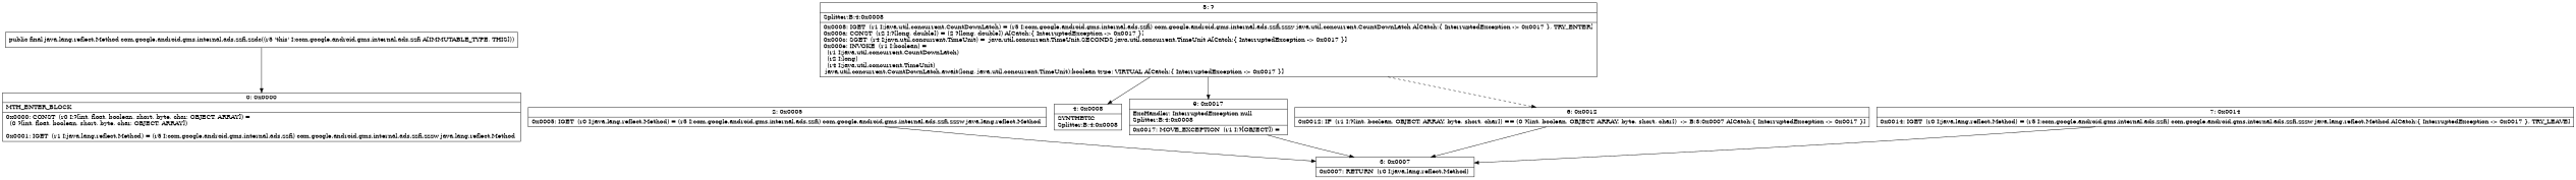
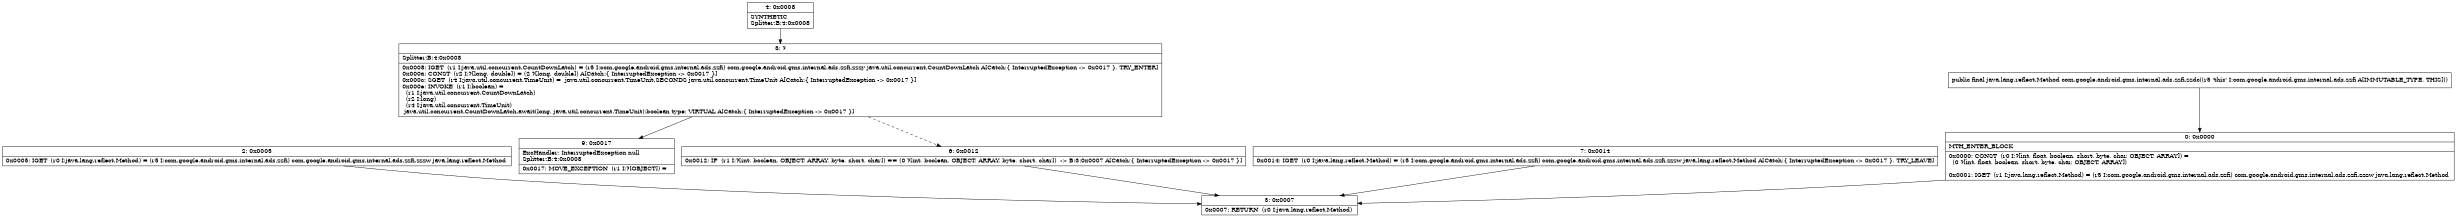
  digraph {
    node [shape=record]
    n1 [label="{0\:\ 0x0000|MTH_ENTER_BLOCK\l|0x0000: CONST  (r0 I:?[int, float, boolean, short, byte, char, OBJECT, ARRAY]) = \l  (0 ?[int, float, boolean, short, byte, char, OBJECT, ARRAY])\l \l0x0001: IGET  (r1 I:java.lang.reflect.Method) = (r5 I:com.google.android.gms.internal.ads.zzfi) com.google.android.gms.internal.ads.zzfi.zzzw java.lang.reflect.Method \l}"]
    n2 [label="{2\:\ 0x0005|0x0005: IGET  (r0 I:java.lang.reflect.Method) = (r5 I:com.google.android.gms.internal.ads.zzfi) com.google.android.gms.internal.ads.zzfi.zzzw java.lang.reflect.Method \l}"]
    n3 [label="{3\:\ 0x0007|0x0007: RETURN  (r0 I:java.lang.reflect.Method) \l}"]
    n4 [label="{4\:\ 0x0008|SYNTHETIC\lSplitter:B:4:0x0008\l}"]
    n5 [label="{5\:\ ?|Splitter:B:4:0x0008\l|0x0008: IGET  (r1 I:java.util.concurrent.CountDownLatch) = (r5 I:com.google.android.gms.internal.ads.zzfi) com.google.android.gms.internal.ads.zzfi.zzzy java.util.concurrent.CountDownLatch A[Catch:\{ InterruptedException \-\> 0x0017 \}, TRY_ENTER]\l0x000a: CONST  (r2 I:?[long, double]) = (2 ?[long, double]) A[Catch:\{ InterruptedException \-\> 0x0017 \}]\l0x000c: SGET  (r4 I:java.util.concurrent.TimeUnit) =  java.util.concurrent.TimeUnit.SECONDS java.util.concurrent.TimeUnit A[Catch:\{ InterruptedException \-\> 0x0017 \}]\l0x000e: INVOKE  (r1 I:boolean) = \l  (r1 I:java.util.concurrent.CountDownLatch)\l  (r2 I:long)\l  (r4 I:java.util.concurrent.TimeUnit)\l java.util.concurrent.CountDownLatch.await(long, java.util.concurrent.TimeUnit):boolean type: VIRTUAL A[Catch:\{ InterruptedException \-\> 0x0017 \}]\l}"]
    n6 [label="{9\:\ 0x0017|ExcHandler: InterruptedException null\lSplitter:B:4:0x0008\l|0x0017: MOVE_EXCEPTION  (r1 I:?[OBJECT]) =  \l}"]
    n7 [label="{6\:\ 0x0012|0x0012: IF  (r1 I:?[int, boolean, OBJECT, ARRAY, byte, short, char]) == (0 ?[int, boolean, OBJECT, ARRAY, byte, short, char])  \-\> B:3:0x0007 A[Catch:\{ InterruptedException \-\> 0x0017 \}]\l}"]
    n8 [label="{7\:\ 0x0014|0x0014: IGET  (r0 I:java.lang.reflect.Method) = (r5 I:com.google.android.gms.internal.ads.zzfi) com.google.android.gms.internal.ads.zzfi.zzzw java.lang.reflect.Method A[Catch:\{ InterruptedException \-\> 0x0017 \}, TRY_LEAVE]\l}"]
    n9 [label="{public final java.lang.reflect.Method com.google.android.gms.internal.ads.zzfi.zzdc((r5 'this' I:com.google.android.gms.internal.ads.zzfi A[IMMUTABLE_TYPE, THIS])) }"]
    n2 -> n3
-   n5 -> n4
+   n4 -> n5
    n5 -> n6
    n5 -> n7 [style=dashed]
-   n6 -> n3
+   n1 -> n3
    n7 -> n3
    n8 -> n3
    n9 -> n1
  }
